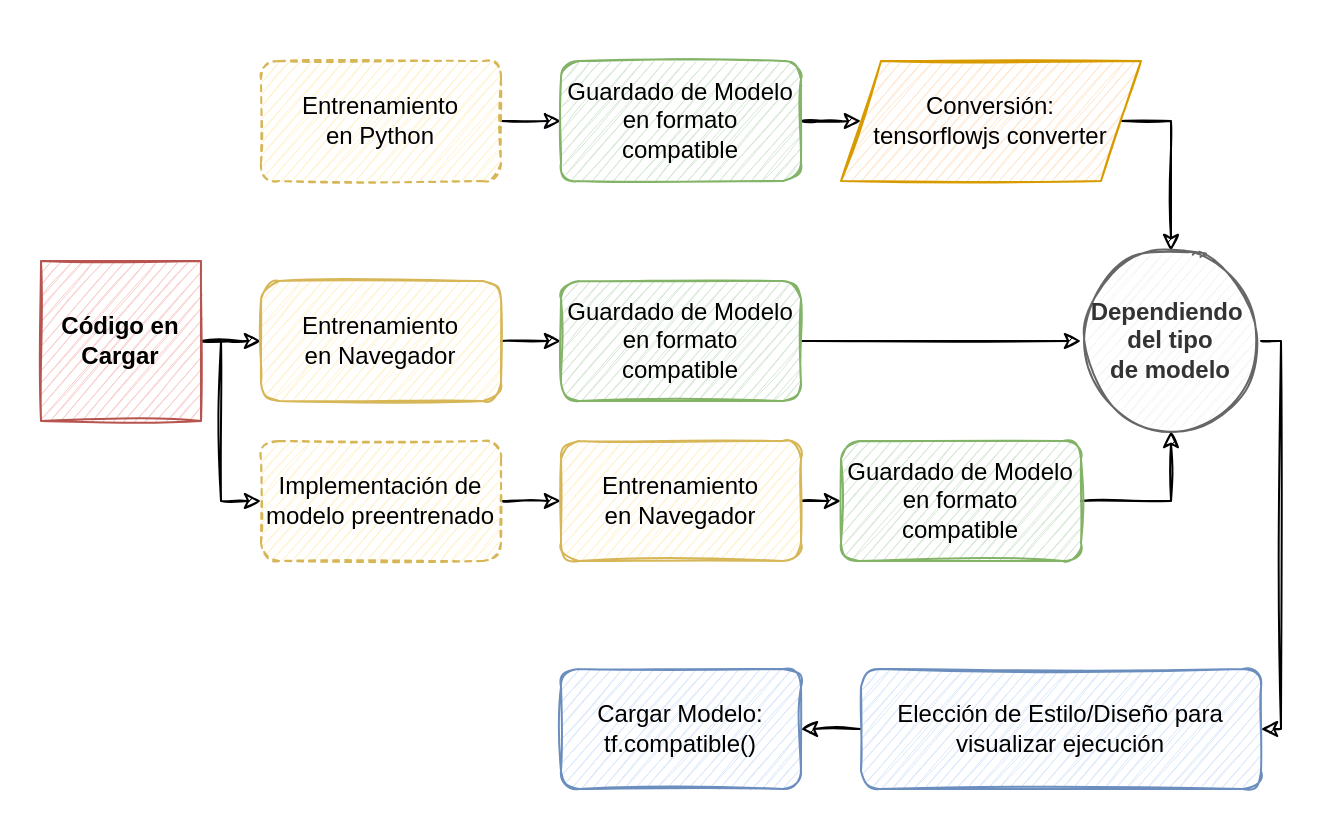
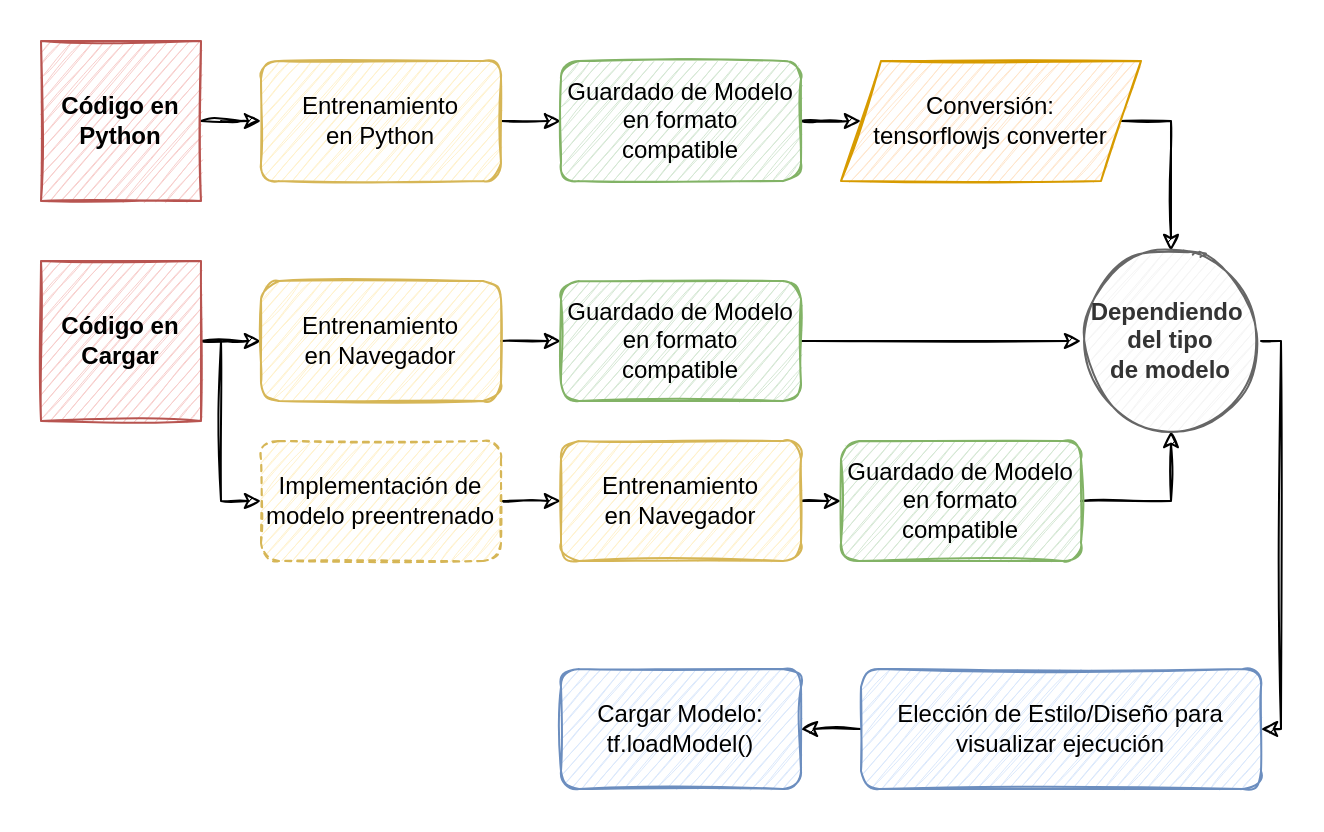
  <mxCell id="0" />
  <mxCell id="1" parent="0" />
+ <mxCell id="2" style="edgeStyle=orthogonalEdgeStyle;rounded=0;orthogonalLoop=1;jettySize=auto;html=1;entryX=0;entryY=0.5;entryDx=0;entryDy=0;sketch=1;" parent="1" source="3" target="5" edge="1"><mxGeometry relative="1" as="geometry" /></mxCell>
+ <mxCell id="3" value="Código en Python" style="whiteSpace=wrap;html=1;aspect=fixed;fillColor=#f8cecc;strokeColor=#b85450;fontStyle=1;rounded=0;sketch=1;" parent="1" vertex="1"><mxGeometry x="20" y="20" width="80" height="80" as="geometry" /></mxCell>
  <mxCell id="4" style="edgeStyle=orthogonalEdgeStyle;rounded=0;orthogonalLoop=1;jettySize=auto;html=1;exitX=1;exitY=0.5;exitDx=0;exitDy=0;entryX=0;entryY=0.5;entryDx=0;entryDy=0;sketch=1;" parent="1" source="5" target="7" edge="1"><mxGeometry relative="1" as="geometry" /></mxCell>
- <mxCell id="5" value="Entrenamiento&lt;br&gt;en Python" style="rounded=1;whiteSpace=wrap;html=1;fillColor=#fff2cc;strokeColor=#d6b656;sketch=1;dashed=1;" parent="1" vertex="1"><mxGeometry x="130" y="30" width="120" height="60" as="geometry" /></mxCell>
+ <mxCell id="5" value="Entrenamiento&lt;br&gt;en Python" style="rounded=1;whiteSpace=wrap;html=1;fillColor=#fff2cc;strokeColor=#d6b656;sketch=1;" parent="1" vertex="1"><mxGeometry x="130" y="30" width="120" height="60" as="geometry" /></mxCell>
  <mxCell id="6" style="edgeStyle=orthogonalEdgeStyle;rounded=0;orthogonalLoop=1;jettySize=auto;html=1;exitX=1;exitY=0.5;exitDx=0;exitDy=0;sketch=1;" parent="1" source="7" target="9" edge="1"><mxGeometry relative="1" as="geometry" /></mxCell>
  <mxCell id="7" value="Guardado de Modelo en formato compatible" style="rounded=1;whiteSpace=wrap;html=1;fillColor=#d5e8d4;strokeColor=#82b366;sketch=1;" parent="1" vertex="1"><mxGeometry x="280" y="30" width="120" height="60" as="geometry" /></mxCell>
  <mxCell id="8" style="edgeStyle=orthogonalEdgeStyle;rounded=0;orthogonalLoop=1;jettySize=auto;html=1;exitX=1;exitY=0.5;exitDx=0;exitDy=0;entryX=0.5;entryY=0;entryDx=0;entryDy=0;sketch=1;" parent="1" source="9" target="22" edge="1"><mxGeometry relative="1" as="geometry"><Array as="points"><mxPoint x="585" y="60" /></Array></mxGeometry></mxCell>
  <mxCell id="9" value="Conversión:&lt;br&gt;tensorflowjs converter" style="shape=parallelogram;perimeter=parallelogramPerimeter;whiteSpace=wrap;html=1;fixedSize=1;fillColor=#ffe6cc;strokeColor=#d79b00;sketch=1;" parent="1" vertex="1"><mxGeometry x="420" y="30" width="150" height="60" as="geometry" /></mxCell>
  <mxCell id="10" style="edgeStyle=orthogonalEdgeStyle;rounded=0;orthogonalLoop=1;jettySize=auto;html=1;entryX=0;entryY=0.5;entryDx=0;entryDy=0;sketch=1;" parent="1" source="12" target="14" edge="1"><mxGeometry relative="1" as="geometry" /></mxCell>
  <mxCell id="11" style="edgeStyle=orthogonalEdgeStyle;rounded=0;orthogonalLoop=1;jettySize=auto;html=1;exitX=1;exitY=0.5;exitDx=0;exitDy=0;entryX=0;entryY=0.5;entryDx=0;entryDy=0;sketch=1;" parent="1" source="12" target="16" edge="1"><mxGeometry relative="1" as="geometry"><Array as="points"><mxPoint x="110" y="170" /><mxPoint x="110" y="250" /></Array></mxGeometry></mxCell>
  <mxCell id="12" value="Código en Cargar" style="whiteSpace=wrap;html=1;aspect=fixed;fillColor=#f8cecc;strokeColor=#b85450;fontStyle=1;sketch=1;" parent="1" vertex="1"><mxGeometry x="20" y="130" width="80" height="80" as="geometry" /></mxCell>
  <mxCell id="13" style="edgeStyle=orthogonalEdgeStyle;rounded=0;orthogonalLoop=1;jettySize=auto;html=1;exitX=1;exitY=0.5;exitDx=0;exitDy=0;entryX=0;entryY=0.5;entryDx=0;entryDy=0;sketch=1;" parent="1" source="14" edge="1"><mxGeometry relative="1" as="geometry"><mxPoint x="280" y="170" as="targetPoint" /></mxGeometry></mxCell>
  <mxCell id="14" value="Entrenamiento&lt;br&gt;en Navegador" style="rounded=1;whiteSpace=wrap;html=1;fillColor=#fff2cc;strokeColor=#d6b656;sketch=1;" parent="1" vertex="1"><mxGeometry x="130" y="140" width="120" height="60" as="geometry" /></mxCell>
  <mxCell id="15" style="edgeStyle=orthogonalEdgeStyle;rounded=0;orthogonalLoop=1;jettySize=auto;html=1;exitX=1;exitY=0.5;exitDx=0;exitDy=0;entryX=0;entryY=0.5;entryDx=0;entryDy=0;sketch=1;" parent="1" source="16" target="19" edge="1"><mxGeometry relative="1" as="geometry" /></mxCell>
  <mxCell id="16" value="Implementación de modelo preentrenado" style="rounded=1;whiteSpace=wrap;html=1;fillColor=#fff2cc;strokeColor=#d6b656;sketch=1;dashed=1;" parent="1" vertex="1"><mxGeometry x="130" y="220" width="120" height="60" as="geometry" /></mxCell>
  <mxCell id="17" style="edgeStyle=orthogonalEdgeStyle;rounded=0;orthogonalLoop=1;jettySize=auto;html=1;exitX=1;exitY=0.5;exitDx=0;exitDy=0;entryX=0;entryY=0.5;entryDx=0;entryDy=0;sketch=1;" parent="1" source="26" target="22" edge="1"><mxGeometry relative="1" as="geometry"><mxPoint x="410" y="170" as="sourcePoint" /></mxGeometry></mxCell>
  <mxCell id="18" value="" style="edgeStyle=orthogonalEdgeStyle;rounded=0;orthogonalLoop=1;jettySize=auto;html=1;sketch=1;" parent="1" source="19" edge="1"><mxGeometry relative="1" as="geometry"><mxPoint x="420" y="250" as="targetPoint" /></mxGeometry></mxCell>
  <mxCell id="19" value="Entrenamiento&lt;br&gt;en Navegador" style="rounded=1;whiteSpace=wrap;html=1;fillColor=#fff2cc;strokeColor=#d6b656;sketch=1;" parent="1" vertex="1"><mxGeometry x="280" y="220" width="120" height="60" as="geometry" /></mxCell>
  <mxCell id="20" style="edgeStyle=orthogonalEdgeStyle;rounded=0;orthogonalLoop=1;jettySize=auto;html=1;entryX=0.5;entryY=1;entryDx=0;entryDy=0;exitX=1;exitY=0.5;exitDx=0;exitDy=0;sketch=1;" parent="1" source="27" target="22" edge="1"><mxGeometry relative="1" as="geometry"><Array as="points"><mxPoint x="585" y="250" /></Array><mxPoint x="550" y="250" as="sourcePoint" /></mxGeometry></mxCell>
  <mxCell id="21" style="edgeStyle=orthogonalEdgeStyle;rounded=0;orthogonalLoop=1;jettySize=auto;html=1;exitX=1;exitY=0.5;exitDx=0;exitDy=0;entryX=1;entryY=0.5;entryDx=0;entryDy=0;sketch=1;" parent="1" source="22" target="24" edge="1"><mxGeometry relative="1" as="geometry"><Array as="points"><mxPoint x="640" y="170" /><mxPoint x="640" y="364" /></Array></mxGeometry></mxCell>
  <mxCell id="22" value="Dependiendo&amp;nbsp;&lt;br&gt;del&amp;nbsp;tipo &lt;br&gt;de modelo" style="ellipse;whiteSpace=wrap;html=1;aspect=fixed;fillColor=#f5f5f5;strokeColor=#666666;fontColor=#333333;sketch=1;shadow=0;fontStyle=1" parent="1" vertex="1"><mxGeometry x="540" y="125" width="90" height="90" as="geometry" /></mxCell>
  <mxCell id="23" style="edgeStyle=orthogonalEdgeStyle;rounded=0;orthogonalLoop=1;jettySize=auto;html=1;exitX=0;exitY=0.5;exitDx=0;exitDy=0;entryX=1;entryY=0.5;entryDx=0;entryDy=0;sketch=1;" parent="1" source="24" target="25" edge="1"><mxGeometry relative="1" as="geometry" /></mxCell>
  <mxCell id="24" value="Elección de Estilo/Diseño para visualizar ejecución" style="rounded=1;whiteSpace=wrap;html=1;fillColor=#dae8fc;strokeColor=#6c8ebf;spacingLeft=5;spacingRight=5;sketch=1;fillStyle=auto;" parent="1" vertex="1"><mxGeometry x="430" y="334" width="200" height="60" as="geometry" /></mxCell>
- <mxCell id="25" value="Cargar Modelo:&lt;br&gt;tf.compatible()" style="rounded=1;whiteSpace=wrap;html=1;fillColor=#dae8fc;strokeColor=#6c8ebf;sketch=1;shadow=0;" parent="1" vertex="1"><mxGeometry x="280" y="334" width="120" height="60" as="geometry" /></mxCell>
+ <mxCell id="25" value="Cargar Modelo:&lt;br&gt;tf.loadModel()" style="rounded=1;whiteSpace=wrap;html=1;fillColor=#dae8fc;strokeColor=#6c8ebf;sketch=1;shadow=0;" parent="1" vertex="1"><mxGeometry x="280" y="334" width="120" height="60" as="geometry" /></mxCell>
  <mxCell id="26" value="Guardado de Modelo en formato compatible" style="rounded=1;whiteSpace=wrap;html=1;fillColor=#d5e8d4;strokeColor=#82b366;sketch=1;" vertex="1" parent="1"><mxGeometry x="280" y="140" width="120" height="60" as="geometry" /></mxCell>
  <mxCell id="27" value="Guardado de Modelo en formato compatible" style="rounded=1;whiteSpace=wrap;html=1;fillColor=#d5e8d4;strokeColor=#82b366;sketch=1;" vertex="1" parent="1"><mxGeometry x="420" y="220" width="120" height="60" as="geometry" /></mxCell>
